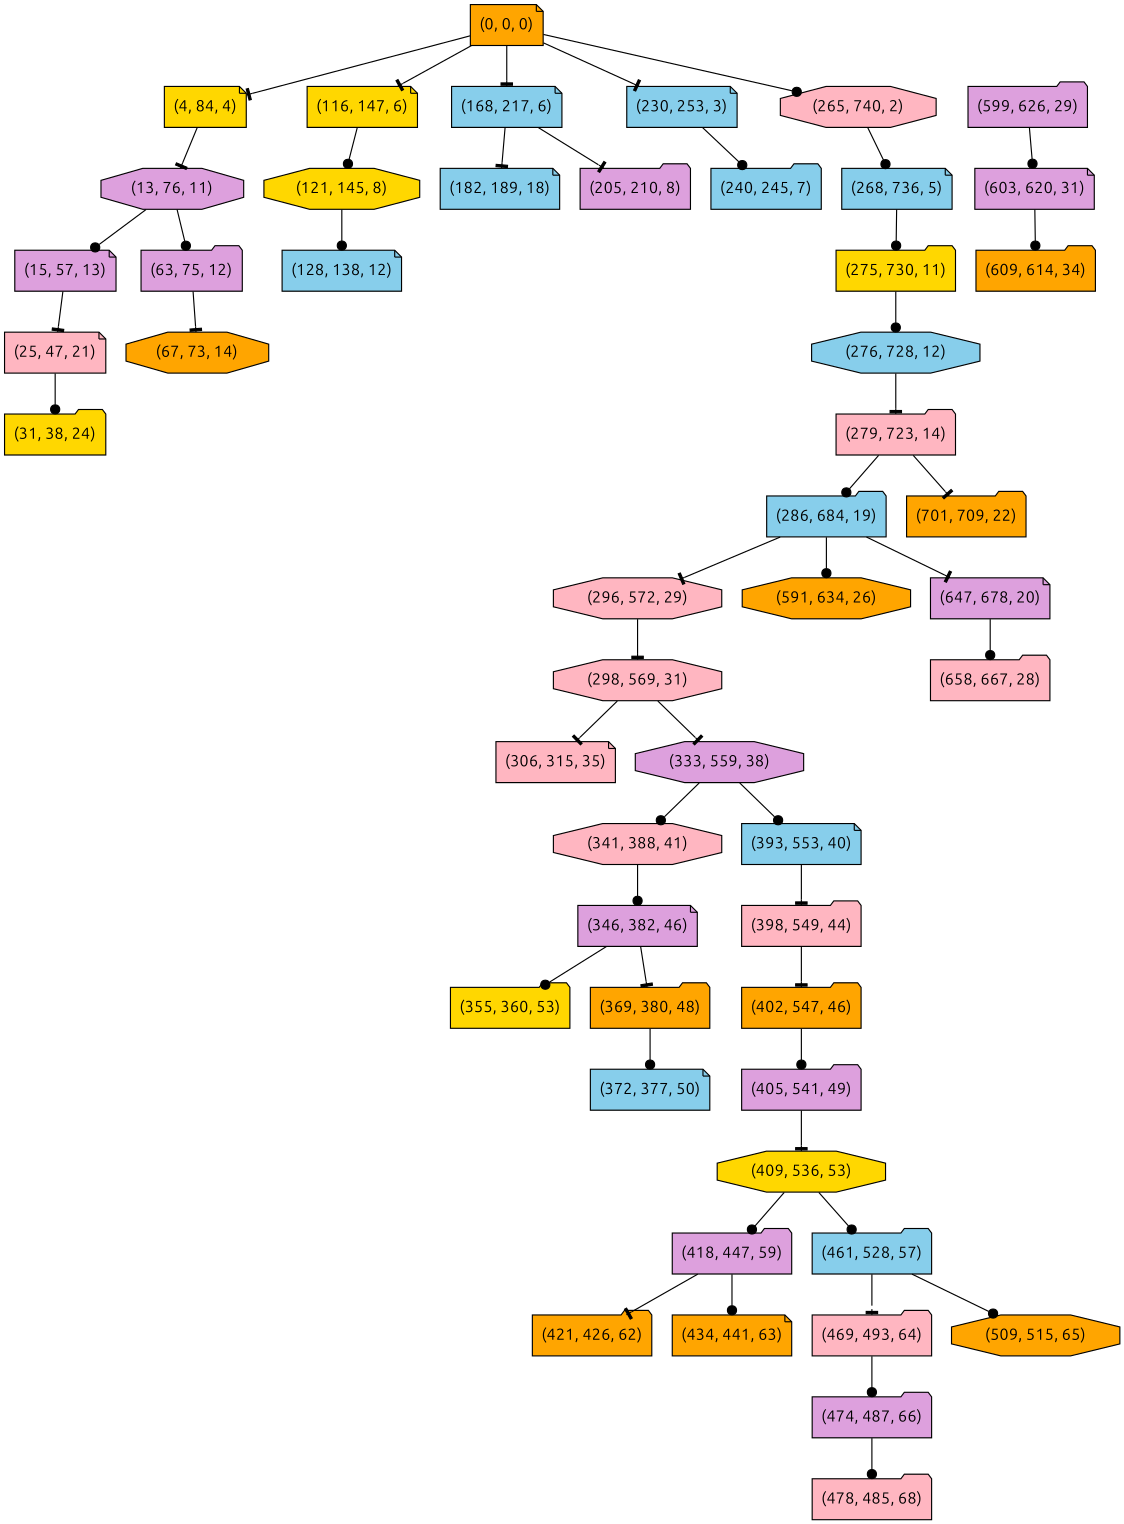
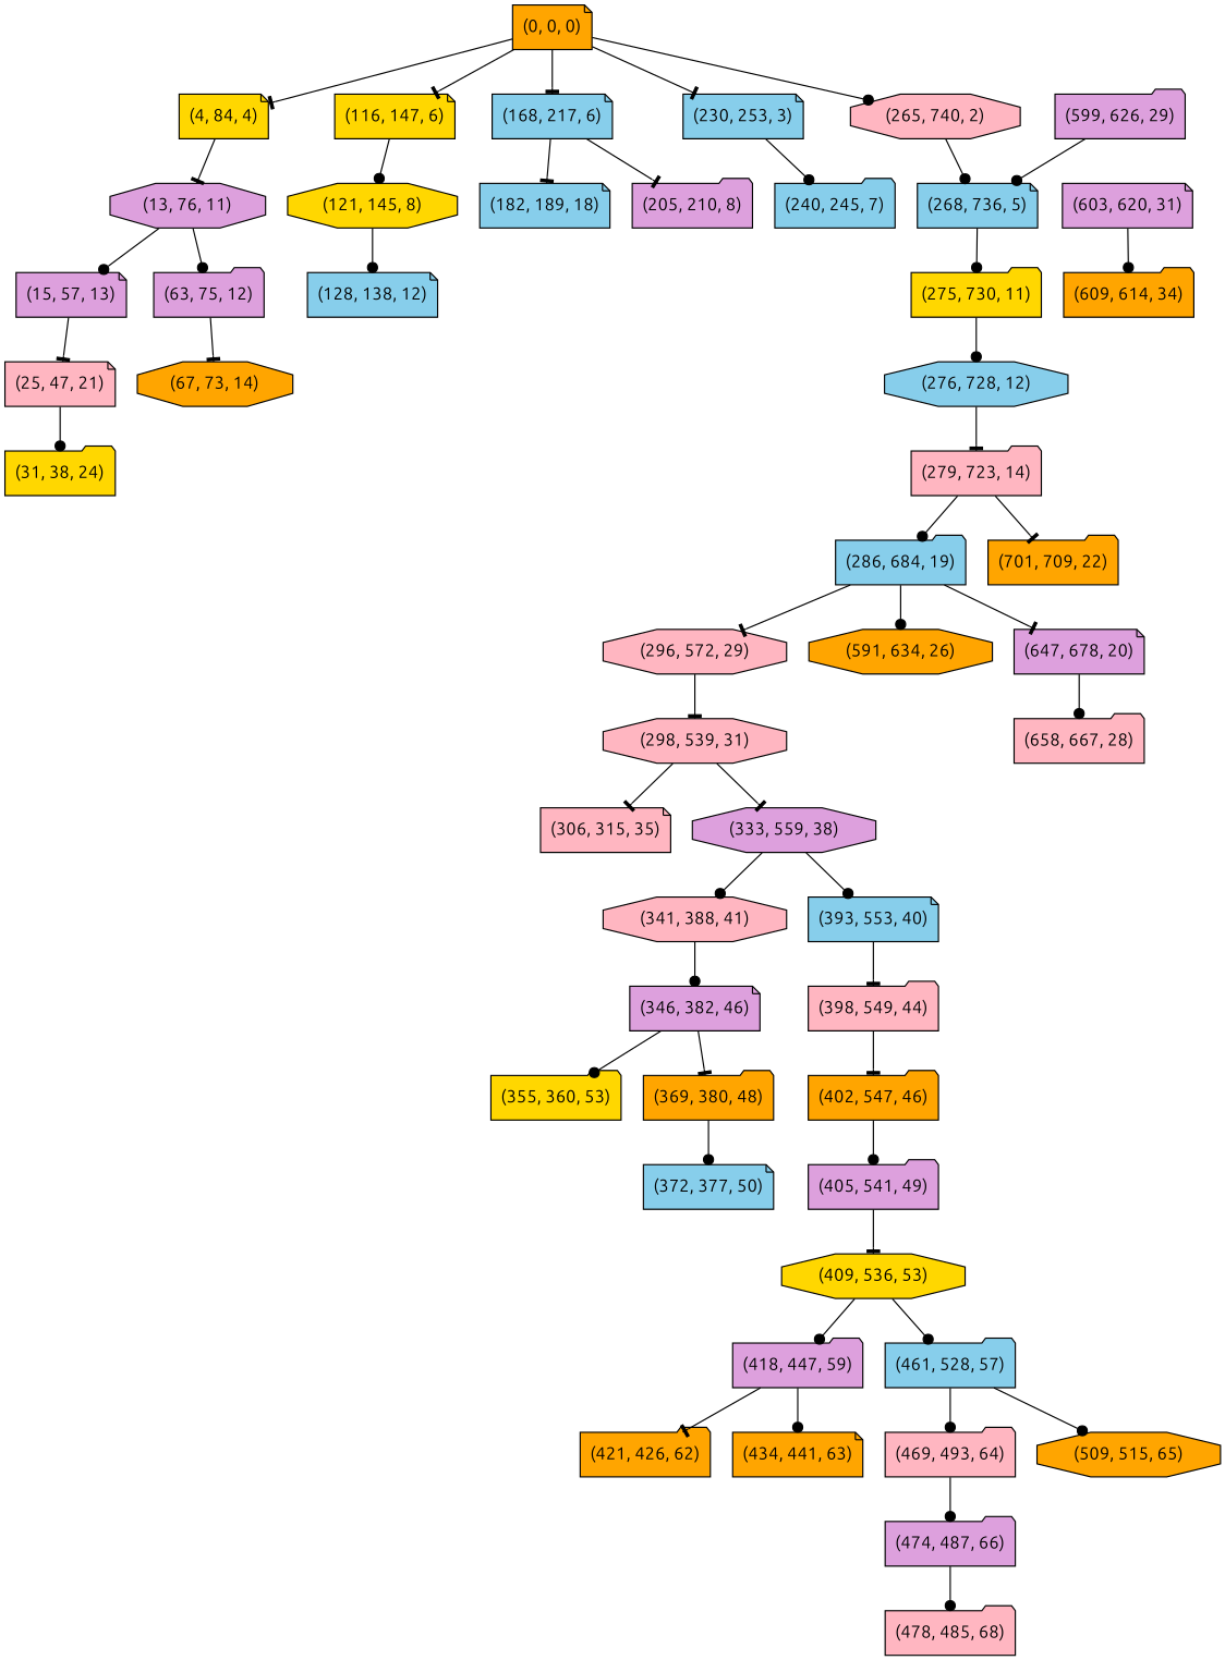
  digraph {
    fontname=Ubuntu
    node [fillcolor=plum fontname=Ubuntu shape=folder style=filled]
    edge [arrowhead=dot fontname=Ubuntu]
    "(0, 0, 0)" [fillcolor=orange shape=note]
    "(4, 84, 4)" [fillcolor=gold shape=note]
    "(116, 147, 6)" [fillcolor=gold shape=note]
    "(168, 217, 6)" [fillcolor=skyblue shape=note]
    "(230, 253, 3)" [fillcolor=skyblue shape=note]
    "(265, 740, 2)" [fillcolor=lightpink shape=octagon]
    "(13, 76, 11)" [shape=octagon]
    "(121, 145, 8)" [fillcolor=gold shape=octagon]
    "(182, 189, 18)" [fillcolor=skyblue shape=note]
    "(205, 210, 8)"
    "(240, 245, 7)" [fillcolor=skyblue]
    "(268, 736, 5)" [fillcolor=skyblue shape=note]
    "(15, 57, 13)" [shape=note]
    "(63, 75, 12)"
    "(25, 47, 21)" [fillcolor=lightpink shape=note]
    "(67, 73, 14)" [fillcolor=orange shape=octagon]
    "(31, 38, 24)" [fillcolor=gold]
    "(128, 138, 12)" [fillcolor=skyblue shape=note]
    "(275, 730, 11)" [fillcolor=gold]
    "(276, 728, 12)" [fillcolor=skyblue shape=octagon]
    "(279, 723, 14)" [fillcolor=lightpink]
    "(286, 684, 19)" [fillcolor=skyblue]
    "(701, 709, 22)" [fillcolor=orange]
    "(296, 572, 29)" [fillcolor=lightpink shape=octagon]
    "(591, 634, 26)" [fillcolor=orange shape=octagon]
    "(647, 678, 20)" [shape=note]
-   "(298, 569, 31)" [fillcolor=lightpink shape=octagon]
+   "(298, 569, 31)" [fillcolor=lightpink shape=octagon label="(298, 539, 31)"]
    "(658, 667, 28)" [fillcolor=lightpink]
    "(306, 315, 35)" [fillcolor=lightpink shape=note]
    "(333, 559, 38)" [shape=octagon]
    "(341, 388, 41)" [fillcolor=lightpink shape=octagon]
    "(393, 553, 40)" [fillcolor=skyblue shape=note]
    "(346, 382, 46)" [shape=note]
    "(398, 549, 44)" [fillcolor=lightpink]
    "(355, 360, 53)" [fillcolor=gold]
    "(369, 380, 48)" [fillcolor=orange]
    "(372, 377, 50)" [fillcolor=skyblue shape=note]
    "(402, 547, 46)" [fillcolor=orange]
    "(405, 541, 49)"
    "(409, 536, 53)" [fillcolor=gold shape=octagon]
    "(418, 447, 59)"
    "(461, 528, 57)" [fillcolor=skyblue]
    "(421, 426, 62)" [fillcolor=orange]
    "(434, 441, 63)" [fillcolor=orange shape=note]
    "(469, 493, 64)" [fillcolor=lightpink]
    "(509, 515, 65)" [fillcolor=orange shape=octagon]
    "(474, 487, 66)"
    "(478, 485, 68)" [fillcolor=lightpink]
    "(603, 620, 31)" [shape=note]
    "(599, 626, 29)"
    "(609, 614, 34)" [fillcolor=orange]
    "(0, 0, 0)" -> "(4, 84, 4)" [arrowhead=tee]
    "(0, 0, 0)" -> "(116, 147, 6)" [arrowhead=tee]
    "(0, 0, 0)" -> "(168, 217, 6)" [arrowhead=tee]
    "(0, 0, 0)" -> "(230, 253, 3)" [arrowhead=tee]
    "(0, 0, 0)" -> "(265, 740, 2)"
    "(4, 84, 4)" -> "(13, 76, 11)" [arrowhead=tee]
    "(116, 147, 6)" -> "(121, 145, 8)"
    "(168, 217, 6)" -> "(182, 189, 18)" [arrowhead=tee]
    "(168, 217, 6)" -> "(205, 210, 8)" [arrowhead=tee]
    "(230, 253, 3)" -> "(240, 245, 7)"
    "(265, 740, 2)" -> "(268, 736, 5)"
    "(13, 76, 11)" -> "(15, 57, 13)"
    "(13, 76, 11)" -> "(63, 75, 12)"
    "(121, 145, 8)" -> "(128, 138, 12)"
    "(268, 736, 5)" -> "(275, 730, 11)"
    "(15, 57, 13)" -> "(25, 47, 21)" [arrowhead=tee]
    "(63, 75, 12)" -> "(67, 73, 14)" [arrowhead=tee]
    "(25, 47, 21)" -> "(31, 38, 24)"
    "(275, 730, 11)" -> "(276, 728, 12)"
    "(276, 728, 12)" -> "(279, 723, 14)" [arrowhead=tee]
    "(279, 723, 14)" -> "(286, 684, 19)"
    "(279, 723, 14)" -> "(701, 709, 22)" [arrowhead=tee]
    "(286, 684, 19)" -> "(296, 572, 29)" [arrowhead=tee]
    "(286, 684, 19)" -> "(591, 634, 26)"
    "(286, 684, 19)" -> "(647, 678, 20)" [arrowhead=tee]
    "(296, 572, 29)" -> "(298, 569, 31)" [arrowhead=tee]
    "(647, 678, 20)" -> "(658, 667, 28)"
    "(298, 569, 31)" -> "(306, 315, 35)" [arrowhead=tee]
    "(298, 569, 31)" -> "(333, 559, 38)" [arrowhead=tee]
    "(333, 559, 38)" -> "(341, 388, 41)"
    "(333, 559, 38)" -> "(393, 553, 40)"
    "(341, 388, 41)" -> "(346, 382, 46)"
    "(393, 553, 40)" -> "(398, 549, 44)" [arrowhead=tee]
    "(346, 382, 46)" -> "(355, 360, 53)"
    "(346, 382, 46)" -> "(369, 380, 48)" [arrowhead=tee]
    "(398, 549, 44)" -> "(402, 547, 46)" [arrowhead=tee]
    "(369, 380, 48)" -> "(372, 377, 50)"
    "(402, 547, 46)" -> "(405, 541, 49)"
    "(405, 541, 49)" -> "(409, 536, 53)" [arrowhead=tee]
    "(409, 536, 53)" -> "(418, 447, 59)"
    "(409, 536, 53)" -> "(461, 528, 57)"
    "(418, 447, 59)" -> "(421, 426, 62)" [arrowhead=tee]
    "(418, 447, 59)" -> "(434, 441, 63)"
-   "(461, 528, 57)" -> "(469, 493, 64)" [arrowhead=tee]
+   "(461, 528, 57)" -> "(469, 493, 64)"
    "(461, 528, 57)" -> "(509, 515, 65)"
    "(469, 493, 64)" -> "(474, 487, 66)"
    "(474, 487, 66)" -> "(478, 485, 68)"
    "(603, 620, 31)" -> "(609, 614, 34)"
-   "(599, 626, 29)" -> "(603, 620, 31)"
+   "(599, 626, 29)" -> "(268, 736, 5)"
  }
